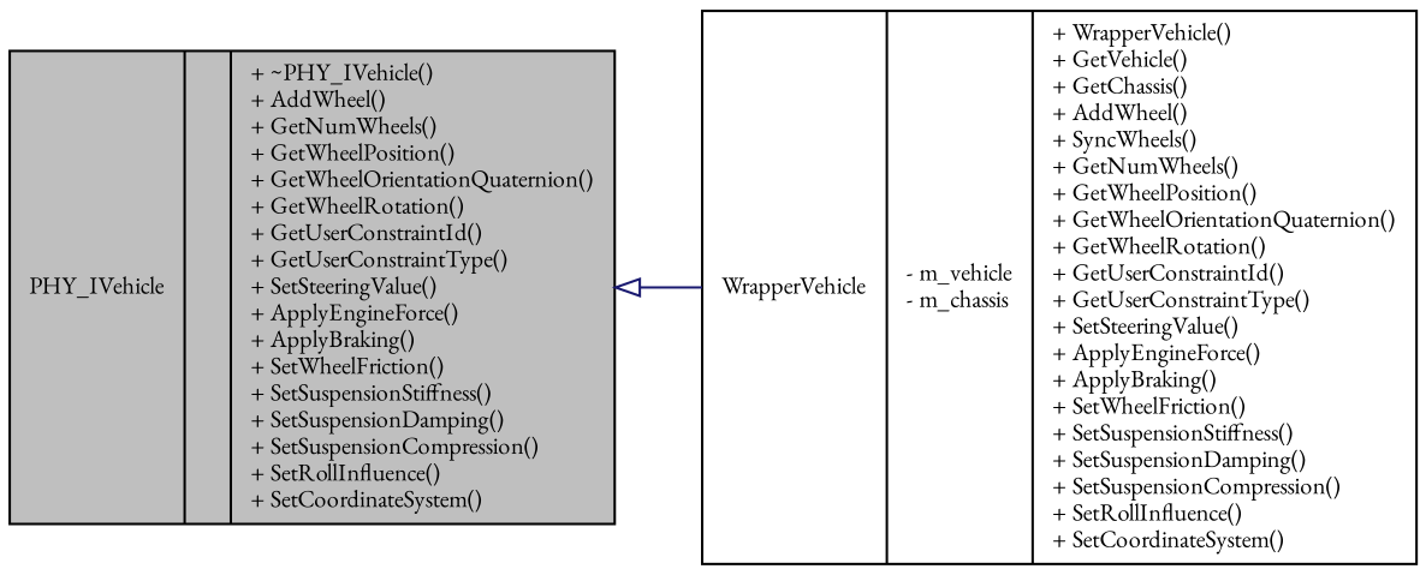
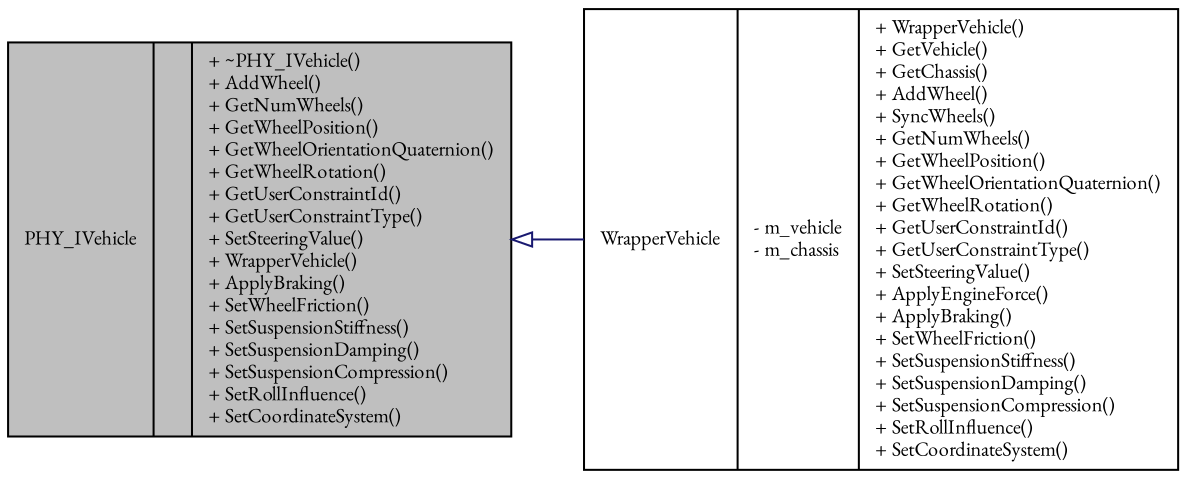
  digraph {
    rankdir=LR
    fontname="EB Garamond"
    node [color=black fontname="EB Garamond" fontsize=10 shape=record style=filled]
-   n1 [fillcolor=grey75 fontcolor=black height=0.2 label="{PHY_IVehicle\n||+ ~PHY_IVehicle()\l+ AddWheel()\l+ GetNumWheels()\l+ GetWheelPosition()\l+ GetWheelOrientationQuaternion()\l+ GetWheelRotation()\l+ GetUserConstraintId()\l+ GetUserConstraintType()\l+ SetSteeringValue()\l+ ApplyEngineForce()\l+ ApplyBraking()\l+ SetWheelFriction()\l+ SetSuspensionStiffness()\l+ SetSuspensionDamping()\l+ SetSuspensionCompression()\l+ SetRollInfluence()\l+ SetCoordinateSystem()\l}" width=0.4]
+   n1 [fillcolor=grey75 fontcolor=black height=0.2 label="{PHY_IVehicle\n||+ ~PHY_IVehicle()\l+ AddWheel()\l+ GetNumWheels()\l+ GetWheelPosition()\l+ GetWheelOrientationQuaternion()\l+ GetWheelRotation()\l+ GetUserConstraintId()\l+ GetUserConstraintType()\l+ SetSteeringValue()\l+ WrapperVehicle()\l+ ApplyBraking()\l+ SetWheelFriction()\l+ SetSuspensionStiffness()\l+ SetSuspensionDamping()\l+ SetSuspensionCompression()\l+ SetRollInfluence()\l+ SetCoordinateSystem()\l}" width=0.4]
    n2 [fillcolor=white height=0.2 label="{WrapperVehicle\n|- m_vehicle\l- m_chassis\l|+ WrapperVehicle()\l+ GetVehicle()\l+ GetChassis()\l+ AddWheel()\l+ SyncWheels()\l+ GetNumWheels()\l+ GetWheelPosition()\l+ GetWheelOrientationQuaternion()\l+ GetWheelRotation()\l+ GetUserConstraintId()\l+ GetUserConstraintType()\l+ SetSteeringValue()\l+ ApplyEngineForce()\l+ ApplyBraking()\l+ SetWheelFriction()\l+ SetSuspensionStiffness()\l+ SetSuspensionDamping()\l+ SetSuspensionCompression()\l+ SetRollInfluence()\l+ SetCoordinateSystem()\l}" width=0.4]
    n1 -> n2 [arrowtail=empty color=midnightblue dir=back fontname="EB Garamond" fontsize=10 labelfontname=Helvetica labelfontsize=10 style=solid]
  }
